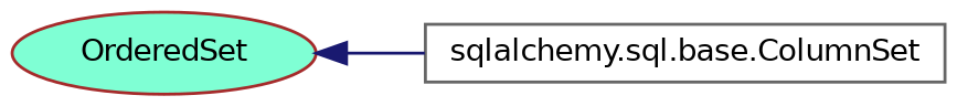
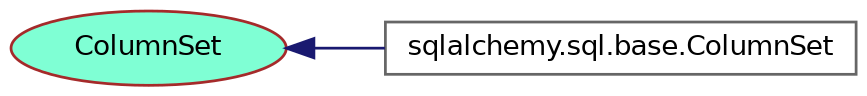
  digraph {
    rankdir=LR
    node [fontname=Helvetica fontsize=10 style=filled]
-   n1 [color=brown fillcolor=aquamarine height=0.2 label=OrderedSet shape=ellipse width=0.4]
+   n1 [color=brown fillcolor=aquamarine height=0.2 label=ColumnSet shape=ellipse width=0.4]
    n2 [color=gray40 fillcolor=white height=0.2 label="sqlalchemy.sql.base.ColumnSet" shape=box width=0.4]
    n1 -> n2 [color=midnightblue dir=back fontname=Helvetica fontsize=10 labelfontname=Helvetica labelfontsize=10 style=solid]
  }
